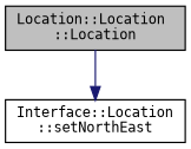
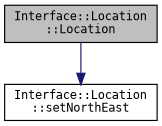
  digraph {
    rankdir=TB
    fontname="DejaVu Sans Mono"
    node [color=black fontname="DejaVu Sans Mono" fontsize=10 shape=record style=filled]
-   n1 [fillcolor=grey75 fontcolor=black height=0.2 label="Location::Location\l::Location" width=0.4]
+   n1 [fillcolor=grey75 fontcolor=black height=0.2 label="Interface::Location\l::Location" width=0.4]
    n2 [fillcolor=white height=0.2 label="Interface::Location\l::setNorthEast" width=0.4]
    n1 -> n2 [color=midnightblue fontname="DejaVu Sans Mono" fontsize=10 labelfontname=Helvetica labelfontsize=10 style=solid]
  }
